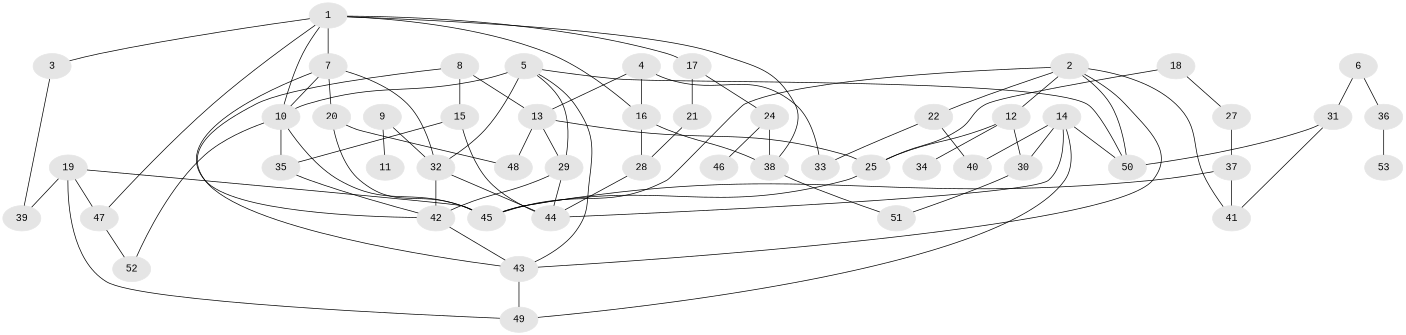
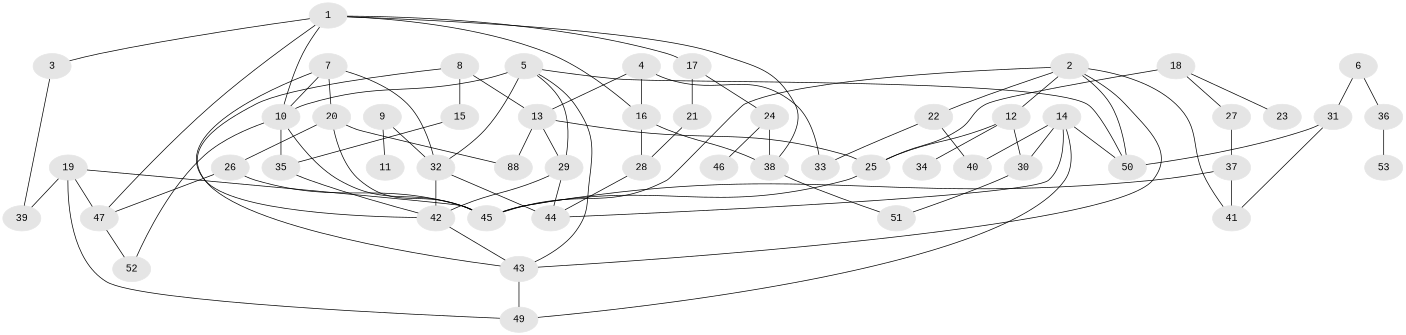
  graph {
    fontname="Liberation Mono"
    node [color=gray90 fontname="Liberation Mono" style=filled]
    edge [fontname="Liberation Mono" weight=1.0]
    1
    3
    7
    10
    16
    17
    38
    47
    39
    32
    20
    42
    45
    35
    52
    28
    21
    24
    51
    2
    12
    22
    41
    43
    50
    25
    30
    34
    40
    33
    49
    4
    13
    29
-   48
+   48 [label=88]
    5
    44
    6
    31
    36
    53
+   26
    8
    15
    9
    11
    14
    46
    18
+   23
    27
    37
    19
    1 -- 3
-   1 -- 7
    1 -- 10
    1 -- 16
    1 -- 17
    1 -- 38
    1 -- 47
    3 -- 39
    7 -- 10
    7 -- 32
    7 -- 20
    7 -- 42
    10 -- 45
    10 -- 35 [weight=2.0]
    10 -- 52
    16 -- 38
    16 -- 28
    17 -- 21 [weight=2.0]
    17 -- 24
    38 -- 51
    47 -- 52
    32 -- 42 [weight=2.0]
    32 -- 44 [weight=2.0]
    20 -- 45
    20 -- 48
+   20 -- 26
    42 -- 43
    35 -- 42
    28 -- 44
    21 -- 28
    24 -- 38
    24 -- 46
    2 -- 45
    2 -- 12
    2 -- 22
    2 -- 41
    2 -- 43
    2 -- 50
    12 -- 25
    12 -- 30
    12 -- 34
    22 -- 40
    22 -- 33
    43 -- 49
    25 -- 45
    30 -- 51
    4 -- 16
    4 -- 33
    4 -- 13
    13 -- 25
    13 -- 29
    13 -- 48
    29 -- 42
    29 -- 44
    5 -- 10 [weight=2.0]
    5 -- 32
    5 -- 43
    5 -- 50
    5 -- 29
    6 -- 31
    6 -- 36
    31 -- 41
    31 -- 50
    36 -- 53
+   26 -- 47
+   26 -- 45
    8 -- 43
    8 -- 13
    8 -- 15
    15 -- 35
-   15 -- 44
    9 -- 32
    9 -- 11
    14 -- 50
    14 -- 30
    14 -- 40
    14 -- 49
    14 -- 44
    18 -- 25 [weight=2.0]
+   18 -- 23
    18 -- 27
    27 -- 37
    37 -- 45
    37 -- 41 [weight=2.0]
    19 -- 47
    19 -- 39
    19 -- 45
    19 -- 49
  }
